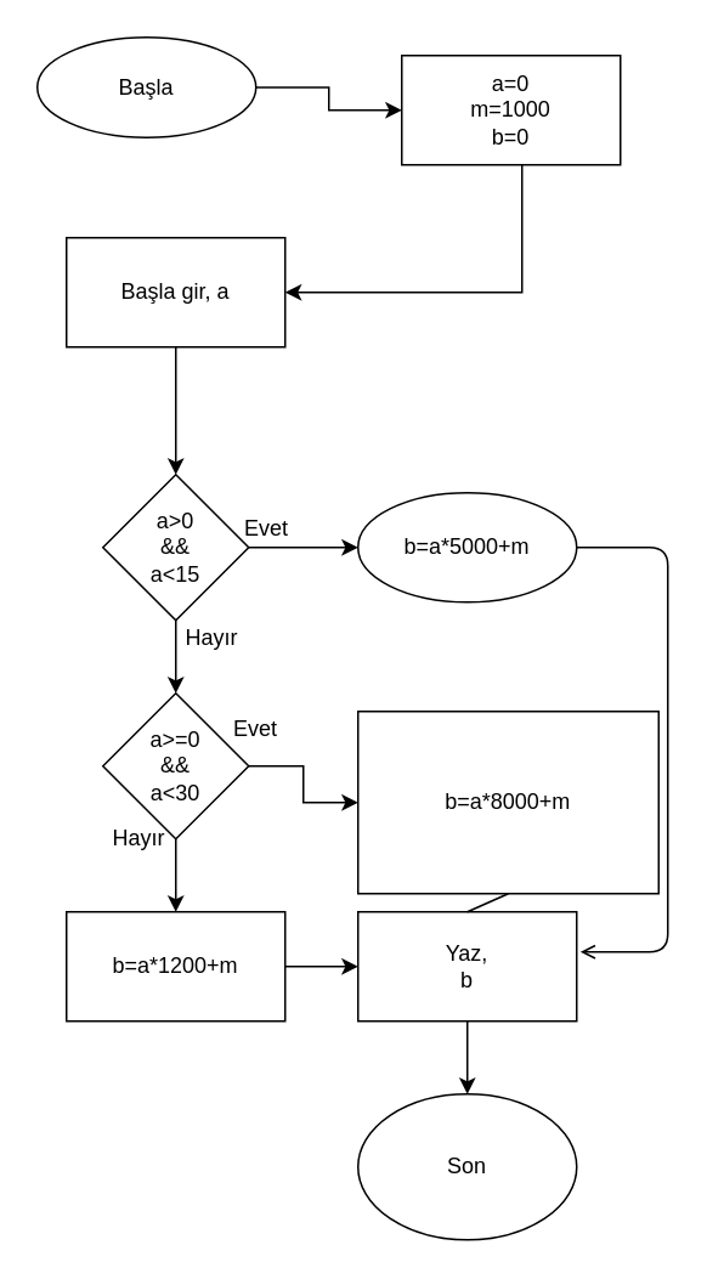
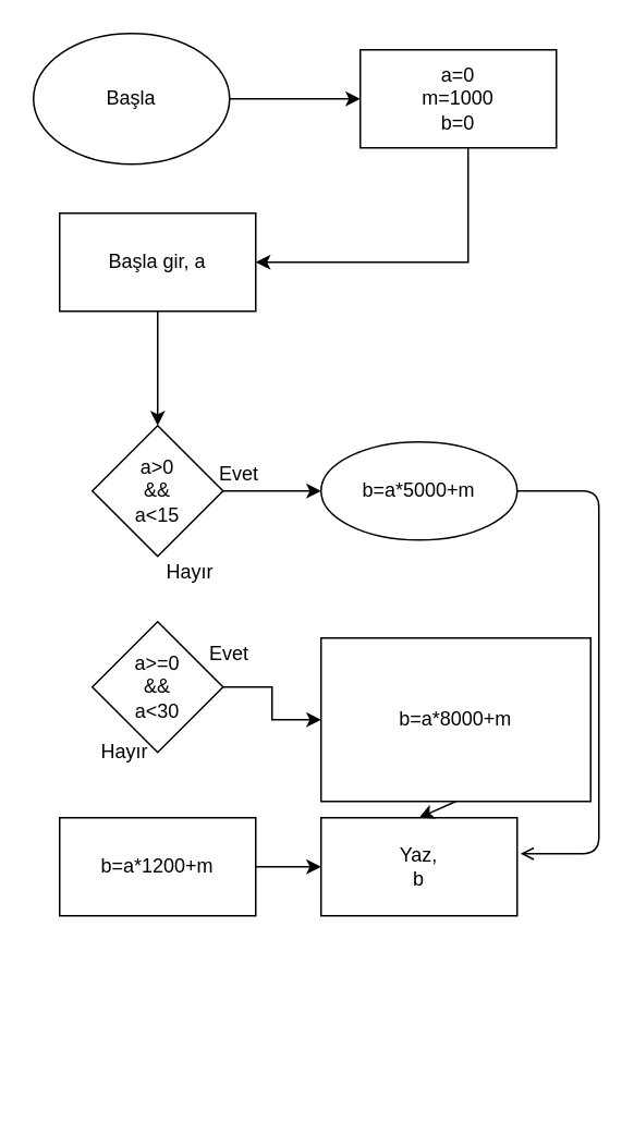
  <mxCell id="0" />
  <mxCell id="1" parent="0" />
  <mxCell id="2" value="" style="edgeStyle=orthogonalEdgeStyle;rounded=0;orthogonalLoop=1;jettySize=auto;html=1;" edge="1" parent="1" source="3" target="5"><mxGeometry relative="1" as="geometry" /></mxCell>
- <mxCell id="3" value="Başla" style="ellipse;whiteSpace=wrap;html=1;" vertex="1" parent="1"><mxGeometry x="20" y="20" width="120" height="55" as="geometry" /></mxCell>
+ <mxCell id="3" value="Başla" style="ellipse;whiteSpace=wrap;html=1;" vertex="1" parent="1"><mxGeometry x="20" y="20" width="120" height="80" as="geometry" /></mxCell>
  <mxCell id="4" value="" style="edgeStyle=orthogonalEdgeStyle;rounded=0;orthogonalLoop=1;jettySize=auto;html=1;entryX=1;entryY=0.5;entryDx=0;entryDy=0;" edge="1" parent="1" source="5" target="7"><mxGeometry relative="1" as="geometry"><Array as="points"><mxPoint x="286" y="160" /></Array></mxGeometry></mxCell>
  <mxCell id="5" value="a=0&lt;br&gt;m=1000&lt;br&gt;b=0" style="whiteSpace=wrap;html=1;" vertex="1" parent="1"><mxGeometry x="220" y="30" width="120" height="60" as="geometry" /></mxCell>
  <mxCell id="6" value="" style="edgeStyle=orthogonalEdgeStyle;rounded=0;orthogonalLoop=1;jettySize=auto;html=1;" edge="1" parent="1" source="7" target="10"><mxGeometry relative="1" as="geometry" /></mxCell>
  <mxCell id="7" value="Başla gir, a" style="whiteSpace=wrap;html=1;" vertex="1" parent="1"><mxGeometry x="36" y="130" width="120" height="60" as="geometry" /></mxCell>
  <mxCell id="8" value="" style="edgeStyle=orthogonalEdgeStyle;rounded=0;orthogonalLoop=1;jettySize=auto;html=1;" edge="1" parent="1" source="10" target="11"><mxGeometry relative="1" as="geometry" /></mxCell>
- <mxCell id="9" value="" style="edgeStyle=orthogonalEdgeStyle;rounded=0;orthogonalLoop=1;jettySize=auto;html=1;" edge="1" parent="1" source="10" target="14"><mxGeometry relative="1" as="geometry" /></mxCell>
  <mxCell id="10" value="a&amp;gt;0&lt;br&gt;&amp;amp;&amp;amp;&lt;br&gt;a&amp;lt;15" style="rhombus;whiteSpace=wrap;html=1;" vertex="1" parent="1"><mxGeometry x="56" y="260" width="80" height="80" as="geometry" /></mxCell>
  <mxCell id="11" value="b=a*5000+m" style="ellipse;whiteSpace=wrap;html=1;" vertex="1" parent="1"><mxGeometry x="196" y="270" width="120" height="60" as="geometry" /></mxCell>
  <mxCell id="12" value="" style="edgeStyle=orthogonalEdgeStyle;rounded=0;orthogonalLoop=1;jettySize=auto;html=1;" edge="1" parent="1" source="14" target="17"><mxGeometry relative="1" as="geometry" /></mxCell>
- <mxCell id="13" value="" style="edgeStyle=orthogonalEdgeStyle;rounded=0;orthogonalLoop=1;jettySize=auto;html=1;" edge="1" parent="1" source="14" target="20"><mxGeometry relative="1" as="geometry" /></mxCell>
  <mxCell id="14" value="a&amp;gt;=0&lt;br&gt;&amp;amp;&amp;amp;&lt;br&gt;a&amp;lt;30" style="rhombus;whiteSpace=wrap;html=1;" vertex="1" parent="1"><mxGeometry x="56" y="380" width="80" height="80" as="geometry" /></mxCell>
  <mxCell id="15" value="Evet" style="text;html=1;strokeColor=none;fillColor=none;align=center;verticalAlign=middle;whiteSpace=wrap;rounded=0;" vertex="1" parent="1"><mxGeometry x="126" y="280" width="40" height="20" as="geometry" /></mxCell>
  <mxCell id="16" value="Hayır" style="text;html=1;strokeColor=none;fillColor=none;align=center;verticalAlign=middle;whiteSpace=wrap;rounded=0;" vertex="1" parent="1"><mxGeometry x="96" y="340" width="40" height="20" as="geometry" /></mxCell>
  <mxCell id="17" value="b=a*8000+m" style="whiteSpace=wrap;html=1;" vertex="1" parent="1"><mxGeometry x="196" y="390" width="165" height="100" as="geometry" /></mxCell>
  <mxCell id="18" value="Evet" style="text;html=1;strokeColor=none;fillColor=none;align=center;verticalAlign=middle;whiteSpace=wrap;rounded=0;" vertex="1" parent="1"><mxGeometry x="120" y="390" width="40" height="20" as="geometry" /></mxCell>
  <mxCell id="19" value="" style="edgeStyle=orthogonalEdgeStyle;rounded=0;orthogonalLoop=1;jettySize=auto;html=1;" edge="1" parent="1" source="20" target="22"><mxGeometry relative="1" as="geometry" /></mxCell>
  <mxCell id="20" value="b=a*1200+m" style="whiteSpace=wrap;html=1;" vertex="1" parent="1"><mxGeometry x="36" y="500" width="120" height="60" as="geometry" /></mxCell>
- <mxCell id="21" value="" style="edgeStyle=orthogonalEdgeStyle;rounded=0;orthogonalLoop=1;jettySize=auto;html=1;" edge="1" parent="1" source="22" target="26"><mxGeometry relative="1" as="geometry" /></mxCell>
  <mxCell id="22" value="Yaz,&lt;br&gt;b" style="whiteSpace=wrap;html=1;" vertex="1" parent="1"><mxGeometry x="196" y="500" width="120" height="60" as="geometry" /></mxCell>
  <mxCell id="23" value="Hayır" style="text;html=1;strokeColor=none;fillColor=none;align=center;verticalAlign=middle;whiteSpace=wrap;rounded=0;" vertex="1" parent="1"><mxGeometry x="56" y="450" width="40" height="20" as="geometry" /></mxCell>
- <mxCell id="24" value="" style="endArrow=none;html=1;exitX=0.5;exitY=1;exitDx=0;exitDy=0;entryX=0.5;entryY=0;entryDx=0;entryDy=0;" edge="1" parent="1" source="17" target="22"><mxGeometry width="50" height="50" relative="1" as="geometry"><mxPoint x="116" y="410" as="sourcePoint" /><mxPoint x="166" y="360" as="targetPoint" /></mxGeometry></mxCell>
+ <mxCell id="24" value="" style="endArrow=classic;html=1;exitX=0.5;exitY=1;exitDx=0;exitDy=0;entryX=0.5;entryY=0;entryDx=0;entryDy=0;" edge="1" parent="1" source="17" target="22"><mxGeometry width="50" height="50" relative="1" as="geometry"><mxPoint x="116" y="410" as="sourcePoint" /><mxPoint x="166" y="360" as="targetPoint" /></mxGeometry></mxCell>
  <mxCell id="25" value="" style="endArrow=open;html=1;exitX=1;exitY=0.5;exitDx=0;exitDy=0;entryX=1.017;entryY=0.367;entryDx=0;entryDy=0;entryPerimeter=0;" edge="1" parent="1" source="11" target="22"><mxGeometry width="50" height="50" relative="1" as="geometry"><mxPoint x="116" y="410" as="sourcePoint" /><mxPoint x="386" y="520" as="targetPoint" /><Array as="points"><mxPoint x="366" y="300" /><mxPoint x="366" y="522" /></Array></mxGeometry></mxCell>
- <mxCell id="26" value="Son" style="ellipse;whiteSpace=wrap;html=1;" vertex="1" parent="1"><mxGeometry x="196" y="600" width="120" height="80" as="geometry" /></mxCell>
